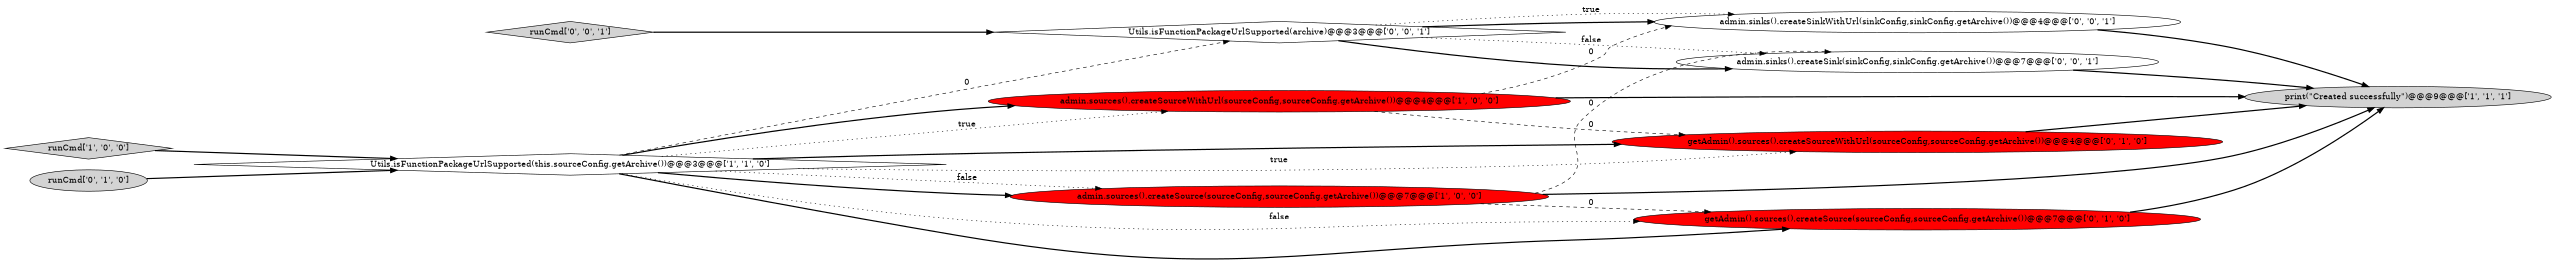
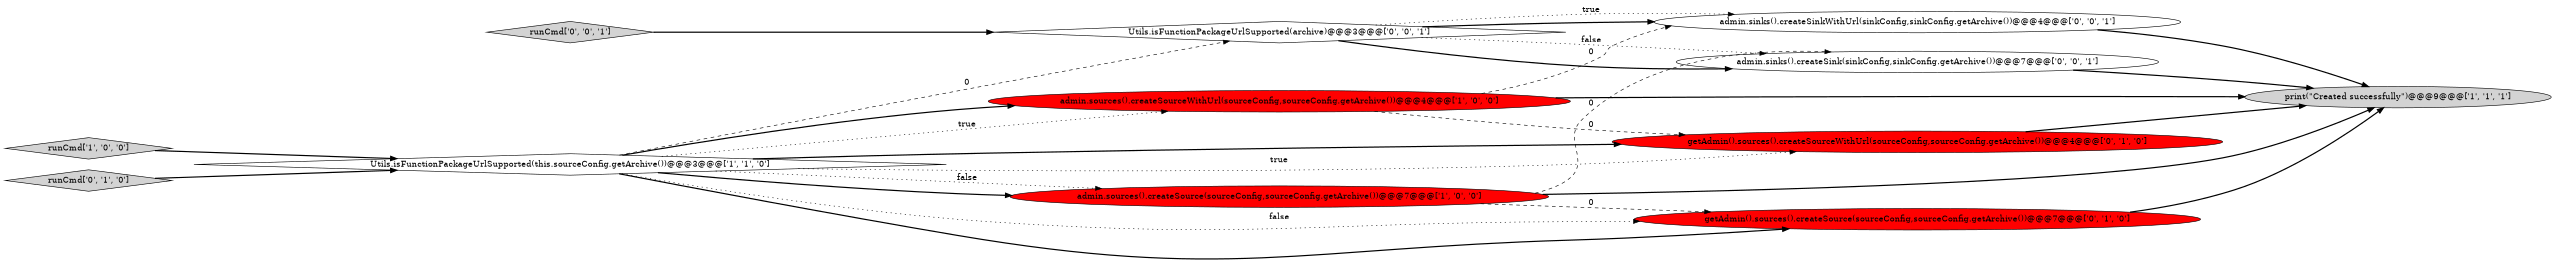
  digraph {
    rankdir=LR
    node [fillcolor=white shape=ellipse style=filled]
    edge [style=bold]
    n1 [label="Utils.isFunctionPackageUrlSupported(archive)@@@3@@@['0', '0', '1']" shape=diamond]
    n2 [label="admin.sinks().createSinkWithUrl(sinkConfig,sinkConfig.getArchive())@@@4@@@['0', '0', '1']"]
    n3 [label="admin.sinks().createSink(sinkConfig,sinkConfig.getArchive())@@@7@@@['0', '0', '1']"]
    n4 [fillcolor=red label="admin.sources().createSource(sourceConfig,sourceConfig.getArchive())@@@7@@@['1', '0', '0']"]
    n5 [fillcolor=lightgray label="print(\"Created successfully\")@@@9@@@['1', '1', '1']"]
    n6 [fillcolor=red label="getAdmin().sources().createSource(sourceConfig,sourceConfig.getArchive())@@@7@@@['0', '1', '0']"]
    n7 [fillcolor=red label="admin.sources().createSourceWithUrl(sourceConfig,sourceConfig.getArchive())@@@4@@@['1', '0', '0']"]
    n8 [fillcolor=red label="getAdmin().sources().createSourceWithUrl(sourceConfig,sourceConfig.getArchive())@@@4@@@['0', '1', '0']"]
    n9 [fillcolor=lightgray label="runCmd['0', '0', '1']" shape=diamond]
    n10 [fillcolor=lightgray label="runCmd['1', '0', '0']" shape=diamond]
    n11 [label="Utils.isFunctionPackageUrlSupported(this.sourceConfig.getArchive())@@@3@@@['1', '1', '0']" shape=diamond]
-   n12 [fillcolor=lightgray label="runCmd['0', '1', '0']"]
+   n12 [fillcolor=lightgray label="runCmd['0', '1', '0']" shape=diamond]
    n1 -> n2
    n1 -> n2 [label=true style=dotted]
    n1 -> n3
    n1 -> n3 [label=false style=dotted]
    n2 -> n5
    n3 -> n5
    n4 -> n3 [label=0 style=dashed]
    n4 -> n5
    n4 -> n6 [label=0 style=dashed]
    n6 -> n5
    n7 -> n2 [label=0 style=dashed]
    n7 -> n5
    n7 -> n8 [label=0 style=dashed]
    n8 -> n5
    n9 -> n1
    n10 -> n11
    n11 -> n1 [label=0 style=dashed]
    n11 -> n4
    n11 -> n4 [label=false style=dotted]
    n11 -> n6
    n11 -> n6 [label=false style=dotted]
    n11 -> n7
    n11 -> n7 [label=true style=dotted]
    n11 -> n8
    n11 -> n8 [label=true style=dotted]
    n12 -> n11
  }
